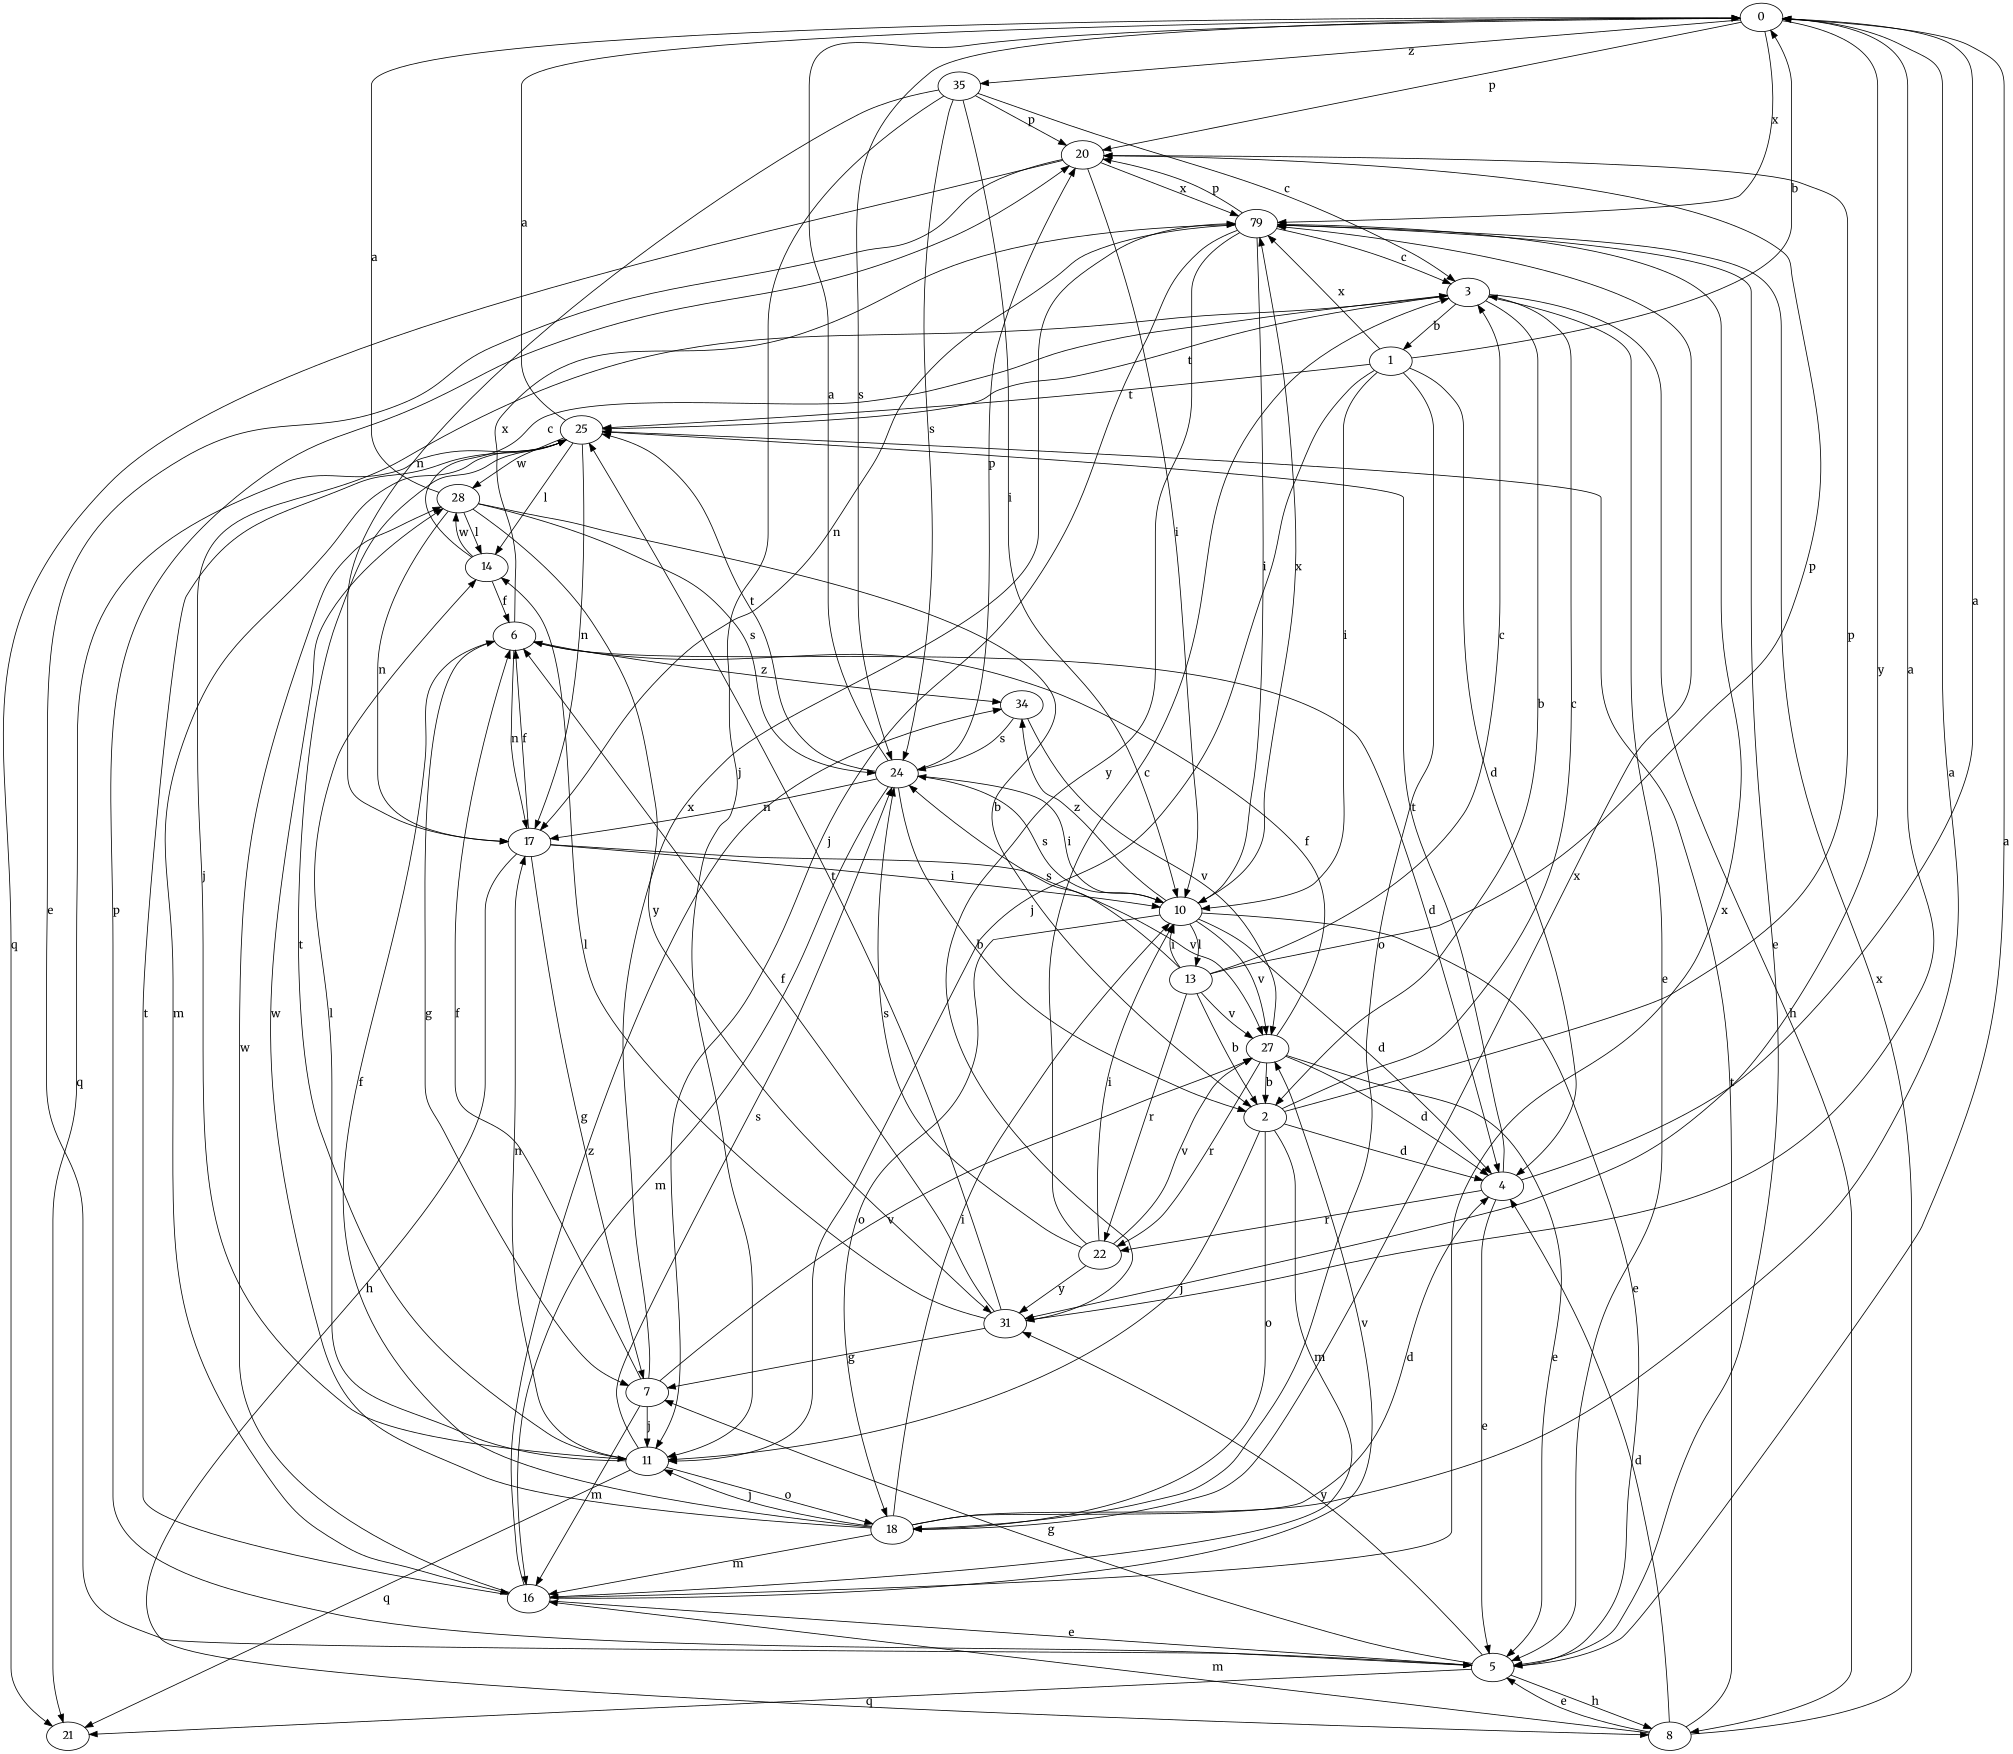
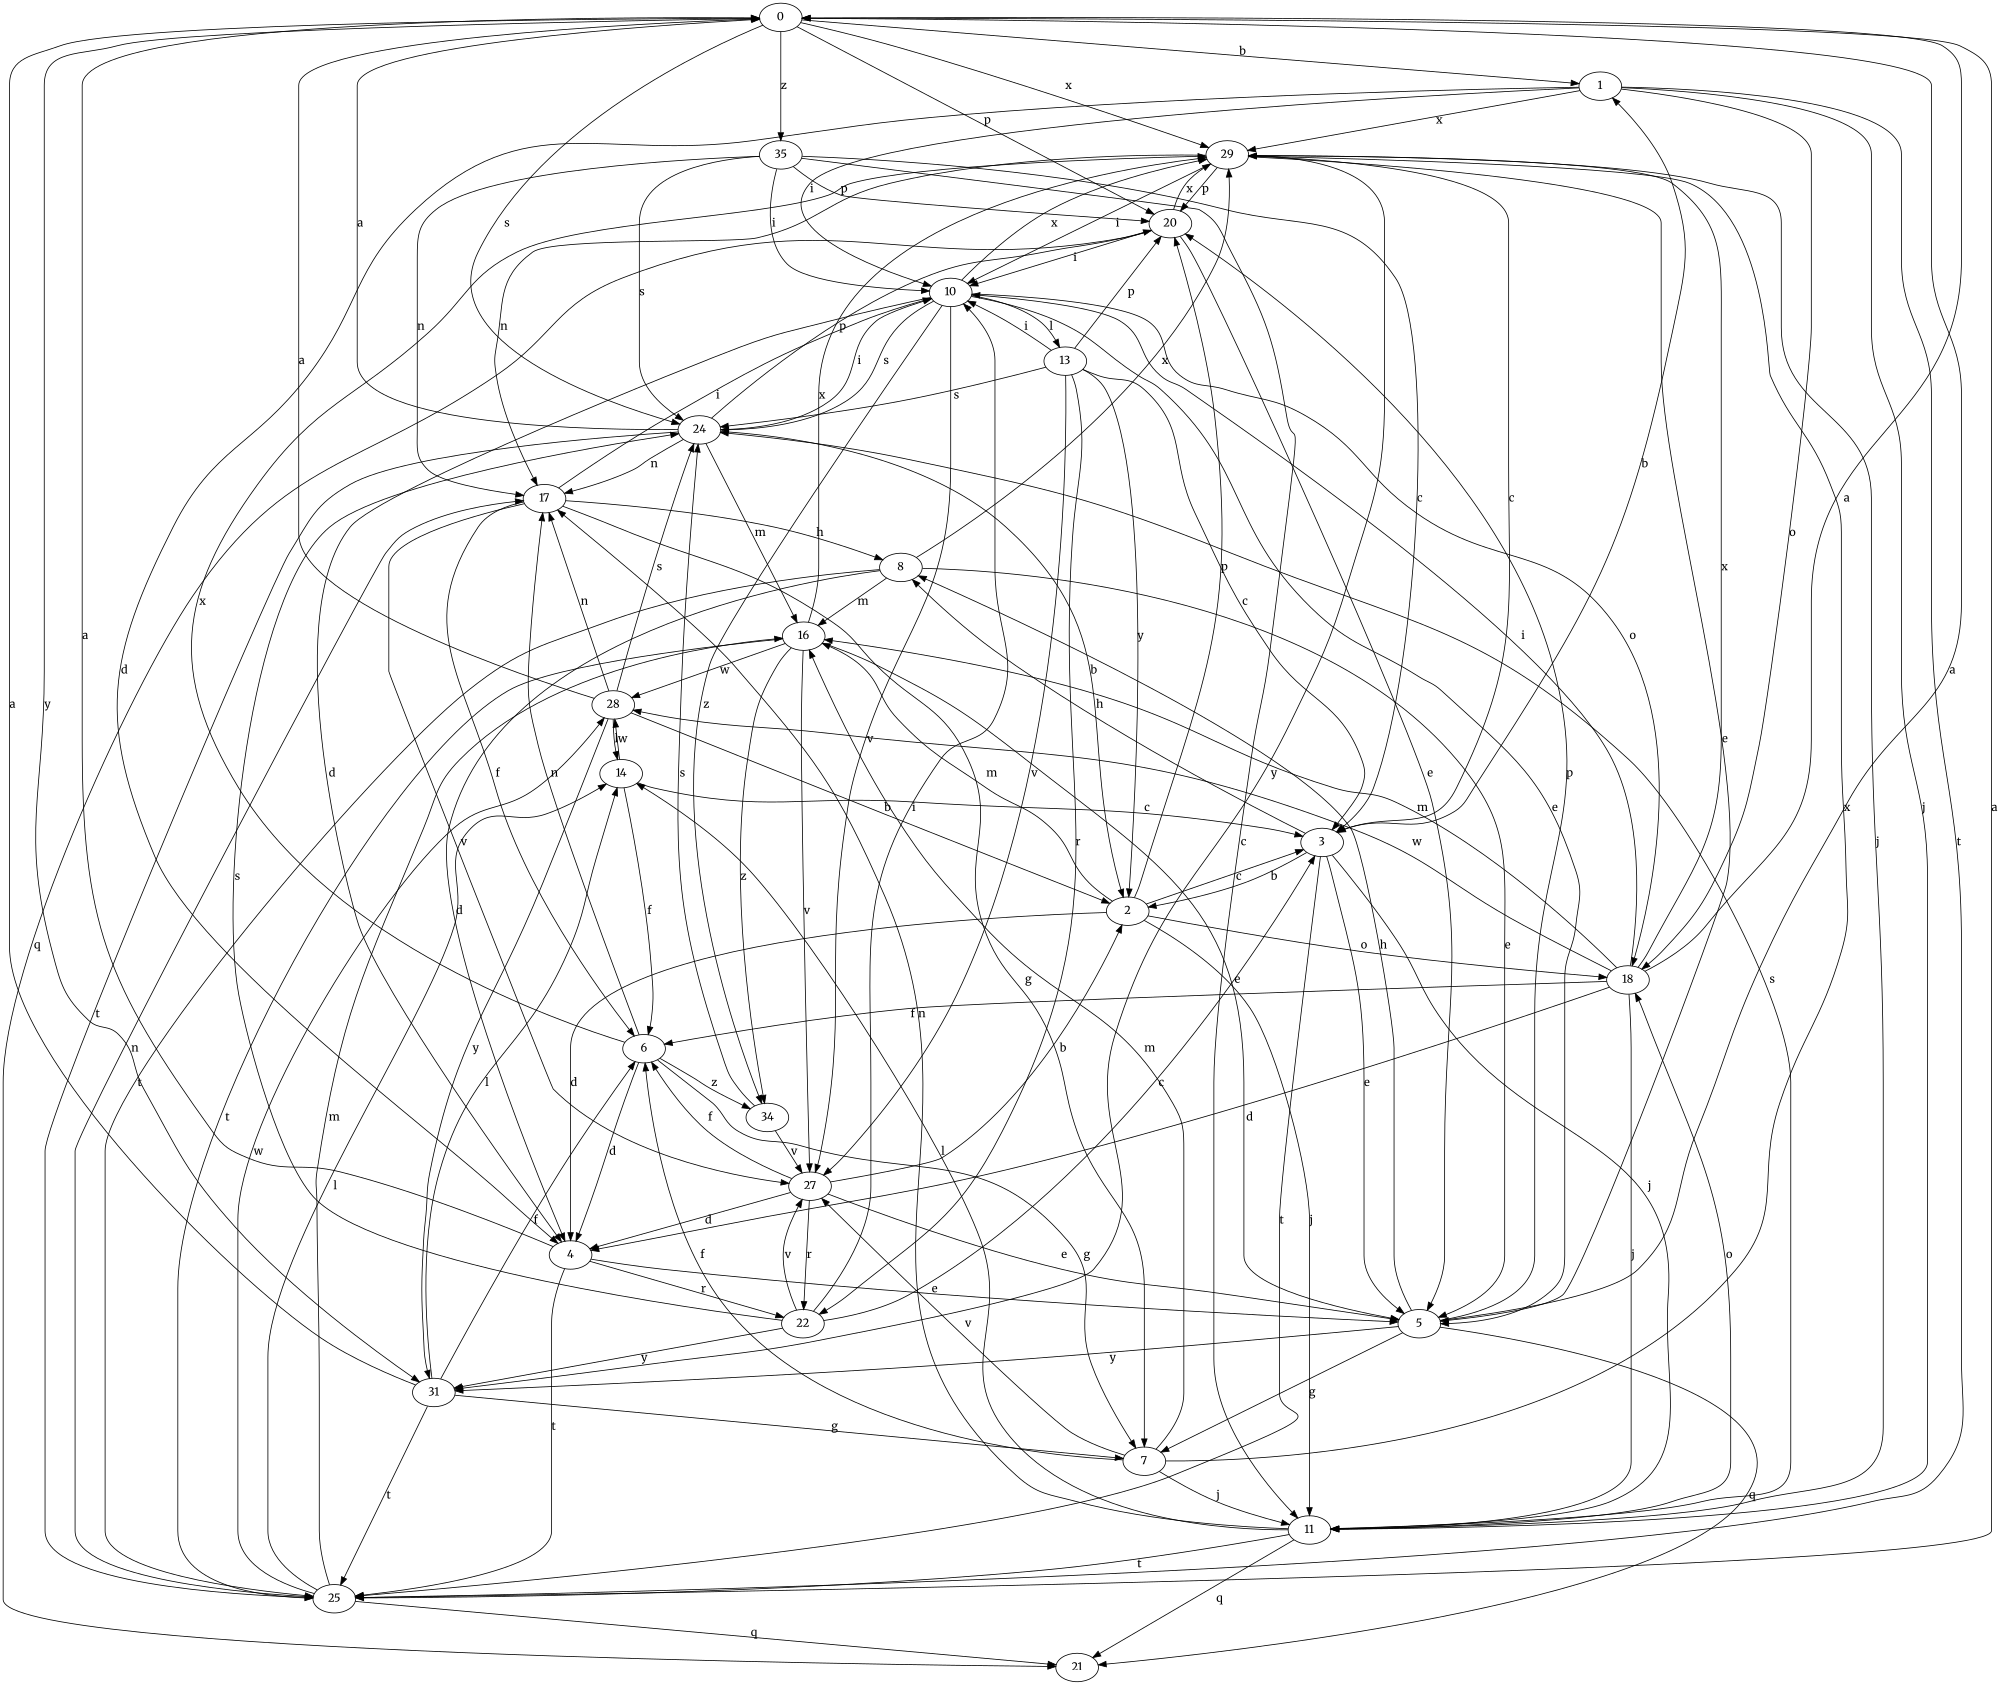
  strict digraph {
    fontname=Merriweather
    node [fontname=Merriweather]
    edge [fontname=Merriweather]
    0
    1
    20
    24
-   29 [label=79]
+   29
    31
    n7 [label=35]
    4
    10
    11
    18
    25
    5
    21
    2
    16
    17
    3
    6
    7
    14
    22
    34
    27
    13
    28
    n27 [label=8]
-   1 -> 0 [label=b]
+   0 -> 1 [label=b]
    0 -> 20 [label=p]
    0 -> 24 [label=s]
    0 -> 29 [label=x]
    0 -> 31 [label=y]
    0 -> n7 [label=z]
    1 -> 29 [label=x]
    1 -> 4 [label=d]
    1 -> 10 [label=i]
    1 -> 11 [label=j]
    1 -> 18 [label=o]
    1 -> 25 [label=t]
    20 -> 29 [label=x]
    20 -> 10 [label=i]
    20 -> 5 [label=e]
    20 -> 21 [label=q]
    24 -> 0 [label=a]
    24 -> 20 [label=p]
    24 -> 10 [label=i]
    24 -> 25 [label=t]
    24 -> 2 [label=b]
    24 -> 16 [label=m]
    24 -> 17 [label=n]
    29 -> 20 [label=p]
    29 -> 31 [label=y]
    29 -> 10 [label=i]
    29 -> 11 [label=j]
    29 -> 5 [label=e]
    29 -> 17 [label=n]
    29 -> 3 [label=c]
    31 -> 0 [label=a]
    31 -> 25 [label=t]
    31 -> 6 [label=f]
    31 -> 7 [label=g]
    31 -> 14 [label=l]
    n7 -> 20 [label=p]
    n7 -> 24 [label=s]
    n7 -> 10 [label=i]
-   n7 -> 11 [label=j]
+   n7 -> 11 [label=c]
    n7 -> 17 [label=n]
    n7 -> 3 [label=c]
    4 -> 0 [label=a]
    4 -> 25 [label=t]
    4 -> 5 [label=e]
    4 -> 22 [label=r]
    10 -> 24 [label=s]
    10 -> 29 [label=x]
    10 -> 4 [label=d]
    10 -> 18 [label=o]
    10 -> 5 [label=e]
    10 -> 34 [label=z]
    10 -> 27 [label=v]
    10 -> 13 [label=l]
    11 -> 24 [label=s]
    11 -> 18 [label=o]
    11 -> 25 [label=t]
    11 -> 21 [label=q]
    11 -> 17 [label=n]
    11 -> 14 [label=l]
    18 -> 0 [label=a]
    18 -> 29 [label=x]
    18 -> 4 [label=d]
    18 -> 10 [label=i]
    18 -> 11 [label=j]
    18 -> 16 [label=m]
    18 -> 6 [label=f]
    18 -> 28 [label=w]
    25 -> 0 [label=a]
    25 -> 21 [label=q]
    25 -> 16 [label=m]
    25 -> 17 [label=n]
    25 -> 14 [label=l]
    25 -> 28 [label=w]
    5 -> 0 [label=a]
    5 -> 20 [label=p]
    5 -> 31 [label=y]
    5 -> 21 [label=q]
    5 -> 7 [label=g]
    5 -> n27 [label=h]
    2 -> 20 [label=p]
    2 -> 4 [label=d]
    2 -> 11 [label=j]
    2 -> 18 [label=o]
    2 -> 16 [label=m]
    2 -> 3 [label=c]
    16 -> 29 [label=x]
    16 -> 25 [label=t]
    16 -> 5 [label=e]
    16 -> 34 [label=z]
    16 -> 27 [label=v]
    16 -> 28 [label=w]
    17 -> 10 [label=i]
    17 -> 6 [label=f]
    17 -> 7 [label=g]
    17 -> 27 [label=v]
    17 -> n27 [label=h]
    3 -> 1 [label=b]
    3 -> 11 [label=j]
    3 -> 25 [label=t]
    3 -> 5 [label=e]
    3 -> 2 [label=b]
    3 -> n27 [label=h]
    6 -> 29 [label=x]
    6 -> 4 [label=d]
    6 -> 17 [label=n]
    6 -> 7 [label=g]
    6 -> 34 [label=z]
    7 -> 29 [label=x]
    7 -> 11 [label=j]
    7 -> 16 [label=m]
    7 -> 6 [label=f]
    7 -> 27 [label=v]
    14 -> 3 [label=c]
    14 -> 6 [label=f]
    14 -> 28 [label=w]
    22 -> 24 [label=s]
    22 -> 31 [label=y]
    22 -> 10 [label=i]
    22 -> 3 [label=c]
    22 -> 27 [label=v]
    34 -> 24 [label=s]
    34 -> 27 [label=v]
    27 -> 4 [label=d]
    27 -> 5 [label=e]
    27 -> 2 [label=b]
    27 -> 6 [label=f]
    27 -> 22 [label=r]
    13 -> 20 [label=p]
    13 -> 24 [label=s]
    13 -> 10 [label=i]
-   13 -> 2 [label=b]
+   13 -> 2 [label=y]
    13 -> 3 [label=c]
    13 -> 22 [label=r]
    13 -> 27 [label=v]
    28 -> 0 [label=a]
    28 -> 24 [label=s]
    28 -> 31 [label=y]
    28 -> 2 [label=b]
    28 -> 17 [label=n]
    28 -> 14 [label=l]
    n27 -> 29 [label=x]
    n27 -> 4 [label=d]
    n27 -> 25 [label=t]
    n27 -> 5 [label=e]
    n27 -> 16 [label=m]
  }
